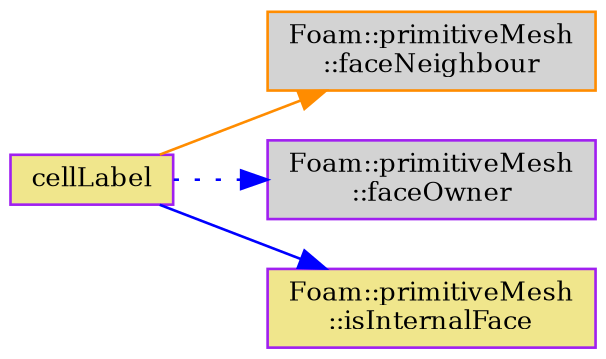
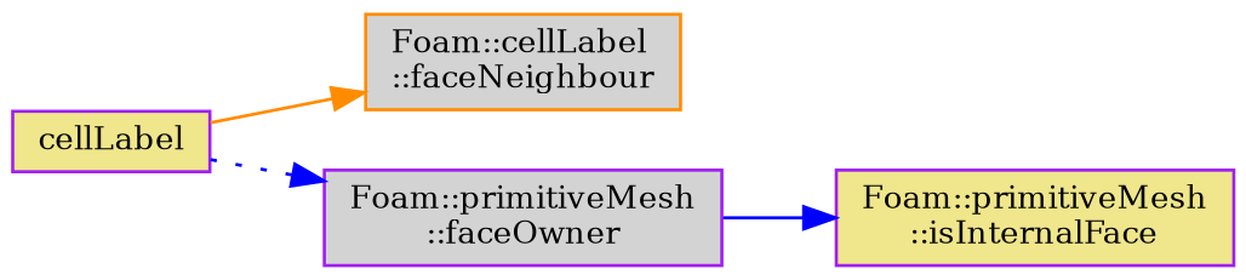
  digraph {
    fontname="DejaVu Serif"
    rankdir=LR
    node [color=purple fillcolor=khaki fontname="DejaVu Serif" fontsize=10 shape=record style=filled]
    edge [color=blue fontname="DejaVu Serif" fontsize=10 labelfontname=FreeSans labelfontsize=10 style=solid]
    n1 [fontcolor=black height=0.2 label=cellLabel width=0.4]
-   n2 [color=darkorange fillcolor=lightgrey height=0.2 label="Foam::primitiveMesh\l::faceNeighbour" width=0.4]
+   n2 [color=darkorange fillcolor=lightgrey height=0.2 label="Foam::cellLabel\l::faceNeighbour" width=0.4]
    n3 [fillcolor=lightgrey height=0.2 label="Foam::primitiveMesh\l::faceOwner" width=0.4]
    n4 [height=0.2 label="Foam::primitiveMesh\l::isInternalFace" width=0.4]
    n1 -> n2 [color=darkorange]
    n1 -> n3 [style=dotted]
-   n1 -> n4
+   n3 -> n4
  }
